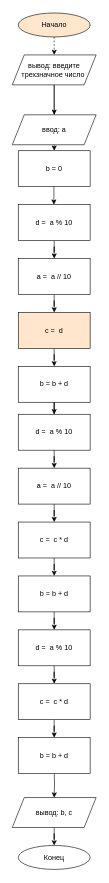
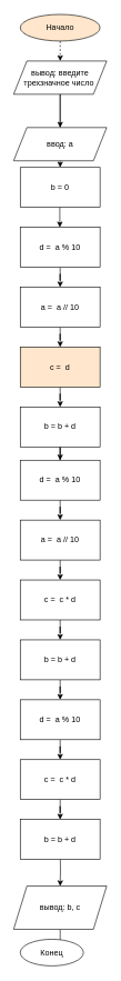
  <mxCell id="0" />
  <mxCell id="1" parent="0" />
  <mxCell id="2" value="Начало" style="ellipse;whiteSpace=wrap;html=1;fillColor=#ffe6cc;" parent="1" vertex="1"><mxGeometry x="30" y="20" width="120" height="40" as="geometry" /></mxCell>
  <mxCell id="3" style="edgeStyle=orthogonalEdgeStyle;rounded=0;orthogonalLoop=1;jettySize=auto;html=1;entryX=0.5;entryY=0;entryDx=0;entryDy=0;" parent="1" source="5" target="6" edge="1"><mxGeometry relative="1" as="geometry" /></mxCell>
  <mxCell id="4" style="edgeStyle=orthogonalEdgeStyle;rounded=0;orthogonalLoop=1;jettySize=auto;html=1;exitX=0.5;exitY=1;exitDx=0;exitDy=0;entryX=0.5;entryY=0;entryDx=0;entryDy=0;" parent="1" source="5" target="8" edge="1"><mxGeometry relative="1" as="geometry" /></mxCell>
  <mxCell id="5" value="вывод: введите трехзначное число&amp;nbsp;" style="shape=parallelogram;perimeter=parallelogramPerimeter;whiteSpace=wrap;html=1;fixedSize=1;" parent="1" vertex="1"><mxGeometry x="20" y="90" width="140" height="50" as="geometry" /></mxCell>
  <mxCell id="6" value="b = 0" style="rounded=0;whiteSpace=wrap;html=1;" parent="1" vertex="1"><mxGeometry x="30" y="250" width="120" height="60" as="geometry" /></mxCell>
  <mxCell id="7" style="edgeStyle=orthogonalEdgeStyle;rounded=0;orthogonalLoop=1;jettySize=auto;html=1;entryX=0.5;entryY=0;entryDx=0;entryDy=0;" parent="1" target="10" edge="1"><mxGeometry relative="1" as="geometry"><mxPoint x="90" y="1280" as="sourcePoint" /></mxGeometry></mxCell>
  <mxCell id="8" value="ввод: a" style="shape=parallelogram;perimeter=parallelogramPerimeter;whiteSpace=wrap;html=1;fixedSize=1;" parent="1" vertex="1"><mxGeometry x="20" y="190" width="140" height="50" as="geometry" /></mxCell>
  <mxCell id="9" style="edgeStyle=orthogonalEdgeStyle;rounded=0;orthogonalLoop=1;jettySize=auto;html=1;entryX=0.5;entryY=0;entryDx=0;entryDy=0;" parent="1" source="10" target="11" edge="1"><mxGeometry relative="1" as="geometry" /></mxCell>
- <mxCell id="10" value="вывод: b, c" style="shape=parallelogram;perimeter=parallelogramPerimeter;whiteSpace=wrap;html=1;fixedSize=1;" parent="1" vertex="1"><mxGeometry x="20" y="1330" width="140" height="50" as="geometry" /></mxCell>
- <mxCell id="11" value="Конец" style="ellipse;whiteSpace=wrap;html=1;" parent="1" vertex="1"><mxGeometry x="30" y="1410" width="120" height="40" as="geometry" /></mxCell>
+ <mxCell id="10" value="вывод: b, c" style="shape=parallelogram;perimeter=parallelogramPerimeter;whiteSpace=wrap;html=1;fixedSize=1;" parent="1" vertex="1"><mxGeometry x="20" y="1330" width="140" height="65" as="geometry" /></mxCell>
+ <mxCell id="11" value="Конец" style="ellipse;whiteSpace=wrap;html=1;" parent="1" vertex="1"><mxGeometry x="30" y="1410" width="95" height="40" as="geometry" /></mxCell>
  <mxCell id="12" value="" style="endArrow=classic;html=1;rounded=0;exitX=0.5;exitY=1;exitDx=0;exitDy=0;entryX=0.5;entryY=0;entryDx=0;entryDy=0;dashed=1;" parent="1" source="2" target="5" edge="1"><mxGeometry width="50" height="50" relative="1" as="geometry"><mxPoint x="10" y="320" as="sourcePoint" /><mxPoint x="60" y="270" as="targetPoint" /></mxGeometry></mxCell>
  <mxCell id="13" style="edgeStyle=orthogonalEdgeStyle;rounded=0;orthogonalLoop=1;jettySize=auto;html=1;entryX=0.5;entryY=0;entryDx=0;entryDy=0;" parent="1" source="14" target="20" edge="1"><mxGeometry relative="1" as="geometry" /></mxCell>
  <mxCell id="14" value="d =&amp;nbsp; a % 10" style="rounded=0;whiteSpace=wrap;html=1;" parent="1" vertex="1"><mxGeometry x="30" y="340" width="120" height="60" as="geometry" /></mxCell>
  <mxCell id="15" style="edgeStyle=orthogonalEdgeStyle;rounded=0;orthogonalLoop=1;jettySize=auto;html=1;entryX=0.5;entryY=0;entryDx=0;entryDy=0;" parent="1" source="16" target="18" edge="1"><mxGeometry relative="1" as="geometry" /></mxCell>
  <mxCell id="16" value="c =&amp;nbsp; d" style="rounded=0;whiteSpace=wrap;html=1;fillColor=#ffe6cc;" parent="1" vertex="1"><mxGeometry x="30" y="520" width="120" height="60" as="geometry" /></mxCell>
  <mxCell id="17" style="edgeStyle=orthogonalEdgeStyle;rounded=0;orthogonalLoop=1;jettySize=auto;html=1;entryX=0.5;entryY=0;entryDx=0;entryDy=0;" parent="1" source="18" target="22" edge="1"><mxGeometry relative="1" as="geometry" /></mxCell>
  <mxCell id="18" value="b = b + d" style="rounded=0;whiteSpace=wrap;html=1;" parent="1" vertex="1"><mxGeometry x="30" y="610" width="120" height="60" as="geometry" /></mxCell>
  <mxCell id="19" style="edgeStyle=orthogonalEdgeStyle;rounded=0;orthogonalLoop=1;jettySize=auto;html=1;entryX=0.5;entryY=0;entryDx=0;entryDy=0;" parent="1" source="20" target="16" edge="1"><mxGeometry relative="1" as="geometry" /></mxCell>
  <mxCell id="20" value="a =&amp;nbsp; a // 10" style="rounded=0;whiteSpace=wrap;html=1;" parent="1" vertex="1"><mxGeometry x="30" y="430" width="120" height="60" as="geometry" /></mxCell>
  <mxCell id="21" style="edgeStyle=orthogonalEdgeStyle;rounded=0;orthogonalLoop=1;jettySize=auto;html=1;entryX=0.5;entryY=0;entryDx=0;entryDy=0;" parent="1" source="22" target="26" edge="1"><mxGeometry relative="1" as="geometry" /></mxCell>
  <mxCell id="22" value="d =&amp;nbsp; a % 10" style="rounded=0;whiteSpace=wrap;html=1;" parent="1" vertex="1"><mxGeometry x="30" y="690" width="120" height="60" as="geometry" /></mxCell>
  <mxCell id="23" style="edgeStyle=orthogonalEdgeStyle;rounded=0;orthogonalLoop=1;jettySize=auto;html=1;entryX=0.5;entryY=0;entryDx=0;entryDy=0;" parent="1" source="24" target="28" edge="1"><mxGeometry relative="1" as="geometry" /></mxCell>
  <mxCell id="24" value="c =&amp;nbsp; c * d" style="rounded=0;whiteSpace=wrap;html=1;" parent="1" vertex="1"><mxGeometry x="30" y="870" width="120" height="60" as="geometry" /></mxCell>
  <mxCell id="25" style="edgeStyle=orthogonalEdgeStyle;rounded=0;orthogonalLoop=1;jettySize=auto;html=1;entryX=0.5;entryY=0;entryDx=0;entryDy=0;" parent="1" source="26" target="24" edge="1"><mxGeometry relative="1" as="geometry" /></mxCell>
  <mxCell id="26" value="a =&amp;nbsp; a // 10" style="rounded=0;whiteSpace=wrap;html=1;" parent="1" vertex="1"><mxGeometry x="30" y="780" width="120" height="60" as="geometry" /></mxCell>
  <mxCell id="27" style="edgeStyle=orthogonalEdgeStyle;rounded=0;orthogonalLoop=1;jettySize=auto;html=1;entryX=0.5;entryY=0;entryDx=0;entryDy=0;" parent="1" source="28" target="30" edge="1"><mxGeometry relative="1" as="geometry" /></mxCell>
  <mxCell id="28" value="b = b + d" style="rounded=0;whiteSpace=wrap;html=1;" parent="1" vertex="1"><mxGeometry x="30" y="960" width="120" height="60" as="geometry" /></mxCell>
  <mxCell id="29" style="edgeStyle=orthogonalEdgeStyle;rounded=0;orthogonalLoop=1;jettySize=auto;html=1;entryX=0.5;entryY=0;entryDx=0;entryDy=0;" parent="1" source="30" target="32" edge="1"><mxGeometry relative="1" as="geometry" /></mxCell>
  <mxCell id="30" value="d =&amp;nbsp; a % 10" style="rounded=0;whiteSpace=wrap;html=1;" parent="1" vertex="1"><mxGeometry x="30" y="1050" width="120" height="60" as="geometry" /></mxCell>
  <mxCell id="31" style="edgeStyle=orthogonalEdgeStyle;rounded=0;orthogonalLoop=1;jettySize=auto;html=1;entryX=0.5;entryY=0;entryDx=0;entryDy=0;" parent="1" source="32" target="33" edge="1"><mxGeometry relative="1" as="geometry" /></mxCell>
  <mxCell id="32" value="c =&amp;nbsp; c * d" style="rounded=0;whiteSpace=wrap;html=1;" parent="1" vertex="1"><mxGeometry x="30" y="1140" width="120" height="60" as="geometry" /></mxCell>
  <mxCell id="33" value="b = b + d" style="rounded=0;whiteSpace=wrap;html=1;" parent="1" vertex="1"><mxGeometry x="30" y="1230" width="120" height="60" as="geometry" /></mxCell>
  <mxCell id="34" style="edgeStyle=orthogonalEdgeStyle;rounded=0;orthogonalLoop=1;jettySize=auto;html=1;" parent="1" edge="1"><mxGeometry relative="1" as="geometry"><mxPoint x="89.5" y="310" as="sourcePoint" /><mxPoint x="89.5" y="340" as="targetPoint" /></mxGeometry></mxCell>
